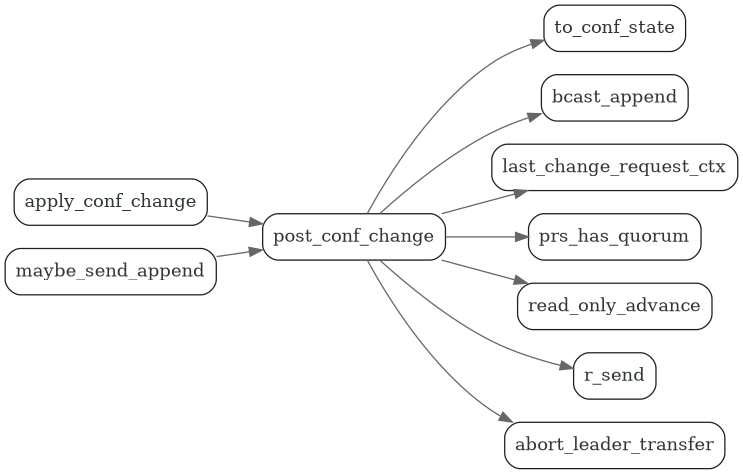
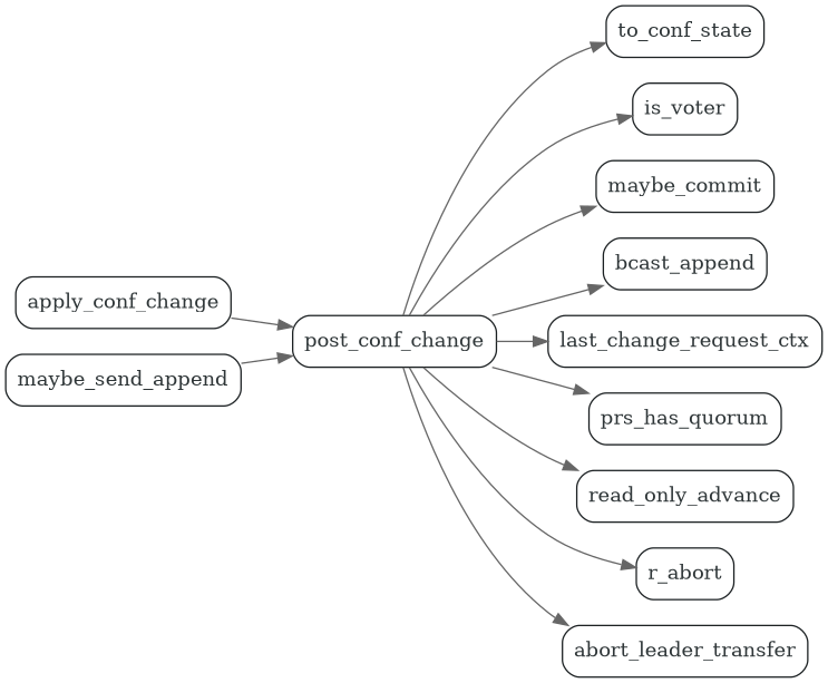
  digraph {
    newrank=true
    rankdir=LR
    node [color="#1c2123" fontcolor="#2f3638" shape=box style=rounded]
    edge [color=gray40]
    apply_conf_change
    post_conf_change
    to_conf_state
+   is_voter
+   maybe_commit
    bcast_append
    n7 [label=last_change_request_ctx]
    prs_has_quorum
    read_only_advance
-   r_send
+   r_send [label=r_abort]
    abort_leader_transfer
    maybe_send_append
    apply_conf_change -> post_conf_change
    post_conf_change -> to_conf_state
+   post_conf_change -> is_voter
+   post_conf_change -> maybe_commit
    post_conf_change -> bcast_append
    post_conf_change -> n7
    post_conf_change -> prs_has_quorum
    post_conf_change -> read_only_advance
    post_conf_change -> r_send
    post_conf_change -> abort_leader_transfer
    maybe_send_append -> post_conf_change
  }
